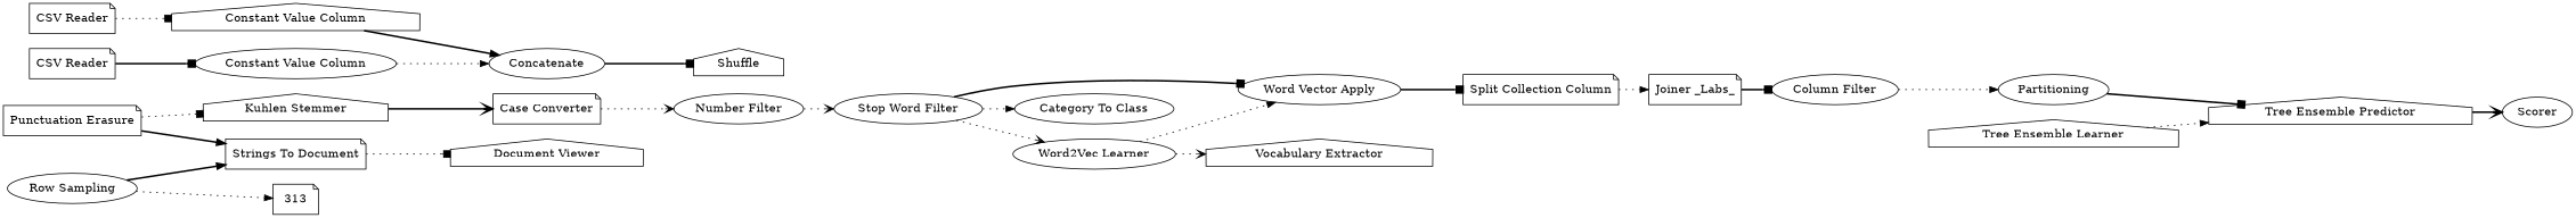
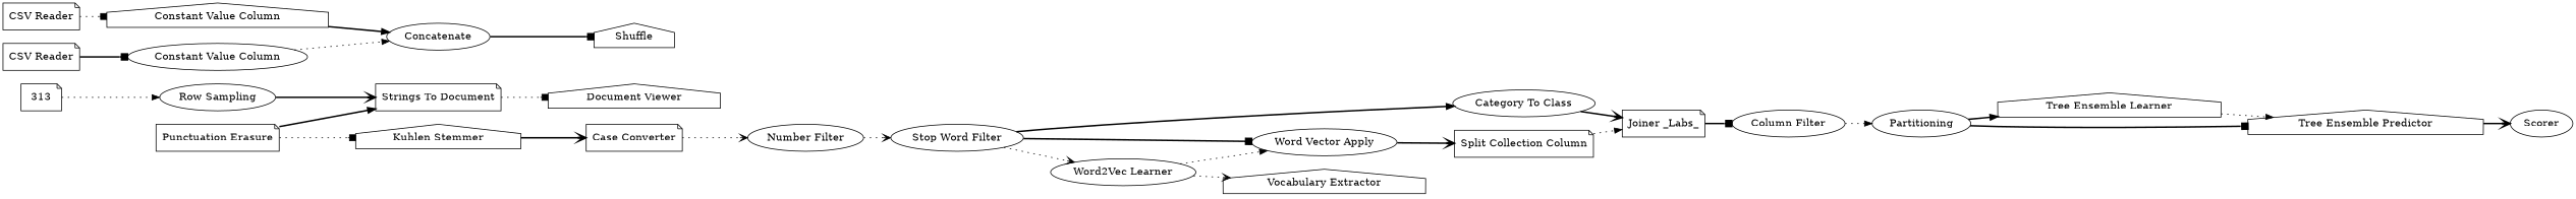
  digraph {
    rankdir=LR
    node [shape=ellipse]
    edge [arrowhead=normal style=dotted]
    n1 [label="Strings To Document" shape=note]
    n2 [label="Document Viewer" shape=house]
    n3 [label="Punctuation Erasure" shape=note]
    n4 [label="Kuhlen Stemmer" shape=house]
    n5 [label=Partitioning]
    n6 [label="Tree Ensemble Learner" shape=house]
    n7 [label="Tree Ensemble Predictor" shape=house]
    n8 [label=Scorer]
    n9 [label="Word Vector Apply"]
    n10 [label="Split Collection Column" shape=note]
    n11 [label="Joiner _Labs_" shape=note]
    n12 [label="Column Filter"]
    n13 [label="Vocabulary Extractor" shape=house]
    n14 [label="Category To Class"]
    n15 [label="Case Converter" shape=note]
    n16 [label="Number Filter"]
    n17 [label="Stop Word Filter"]
    n18 [label="Word2Vec Learner"]
    n19 [label="CSV Reader" shape=note]
    n20 [label="Constant Value Column" shape=house]
    n21 [label=Concatenate]
    n22 [label="CSV Reader" shape=note]
    n23 [label="Constant Value Column"]
    n24 [label=Shuffle shape=house]
    n25 [label="Row Sampling"]
    313 [shape=note]
    n1 -> n2 [arrowhead=box]
    n3 -> n1 [style=bold]
    n3 -> n4 [arrowhead=box]
    n4 -> n15 [arrowhead=vee style=bold]
+   n5 -> n6 [style=bold]
    n5 -> n7 [arrowhead=box style=bold]
    n6 -> n7
    n7 -> n8 [arrowhead=vee style=bold]
-   n9 -> n10 [arrowhead=box style=bold]
+   n9 -> n10 [arrowhead=vee style=bold]
    n10 -> n11
    n11 -> n12 [arrowhead=box style=bold]
    n12 -> n5
+   n14 -> n11 [arrowhead=vee style=bold]
    n15 -> n16 [arrowhead=vee]
    n16 -> n17 [arrowhead=vee]
    n17 -> n9 [arrowhead=box style=bold]
-   n17 -> n14
+   n17 -> n14 [style=bold]
    n17 -> n18 [arrowhead=vee]
    n18 -> n9
    n18 -> n13 [arrowhead=vee]
    n19 -> n20 [arrowhead=box]
    n20 -> n21 [style=bold]
    n21 -> n24 [arrowhead=box style=bold]
    n22 -> n23 [arrowhead=box style=bold]
    n23 -> n21
-   n25 -> n1 [style=bold]
-   n25 -> 313
+   n25 -> n1 [arrowhead=vee style=bold]
+   313 -> n25
  }
